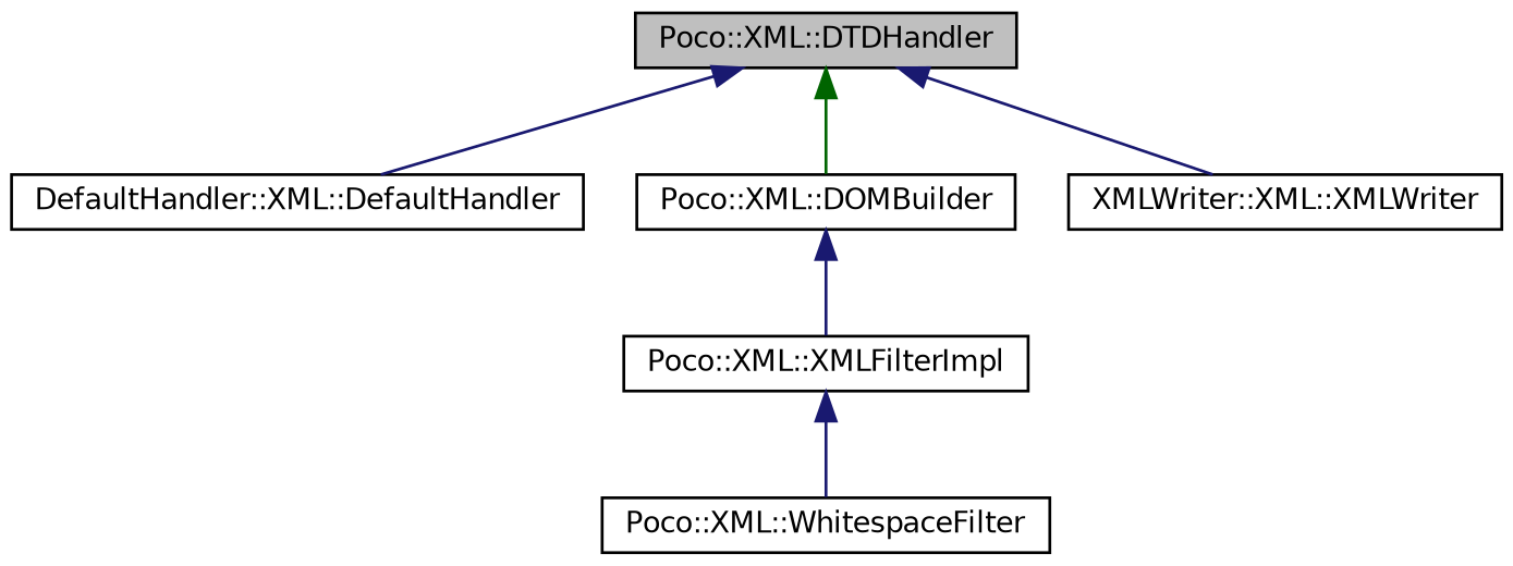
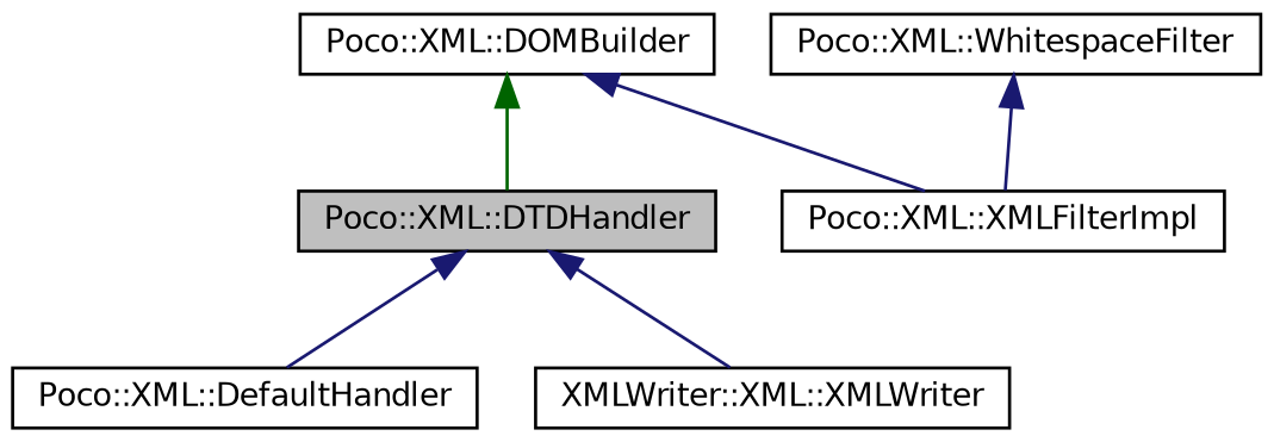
  digraph {
    rankdir=TB
    node [color=black fillcolor=white fontname=Helvetica fontsize=10 shape=record style=filled]
    edge [color=midnightblue dir=back fontname=Helvetica fontsize=10 labelfontname=Helvetica labelfontsize=10 style=solid]
    n1 [fillcolor=grey75 fontcolor=black height=0.2 label="Poco::XML::DTDHandler" width=0.4]
-   n2 [height=0.2 label="DefaultHandler::XML::DefaultHandler" width=0.4]
+   n2 [height=0.2 label="Poco::XML::DefaultHandler" width=0.4]
    n3 [height=0.2 label="Poco::XML::DOMBuilder" width=0.4]
    n4 [height=0.2 label="XMLWriter::XML::XMLWriter" width=0.4]
    n5 [height=0.2 label="Poco::XML::XMLFilterImpl" width=0.4]
    n6 [height=0.2 label="Poco::XML::WhitespaceFilter" width=0.4]
    n1 -> n2
-   n1 -> n3 [color=darkgreen]
+   n3 -> n1 [color=darkgreen]
    n1 -> n4
    n3 -> n5
-   n5 -> n6
+   n6 -> n5
  }
